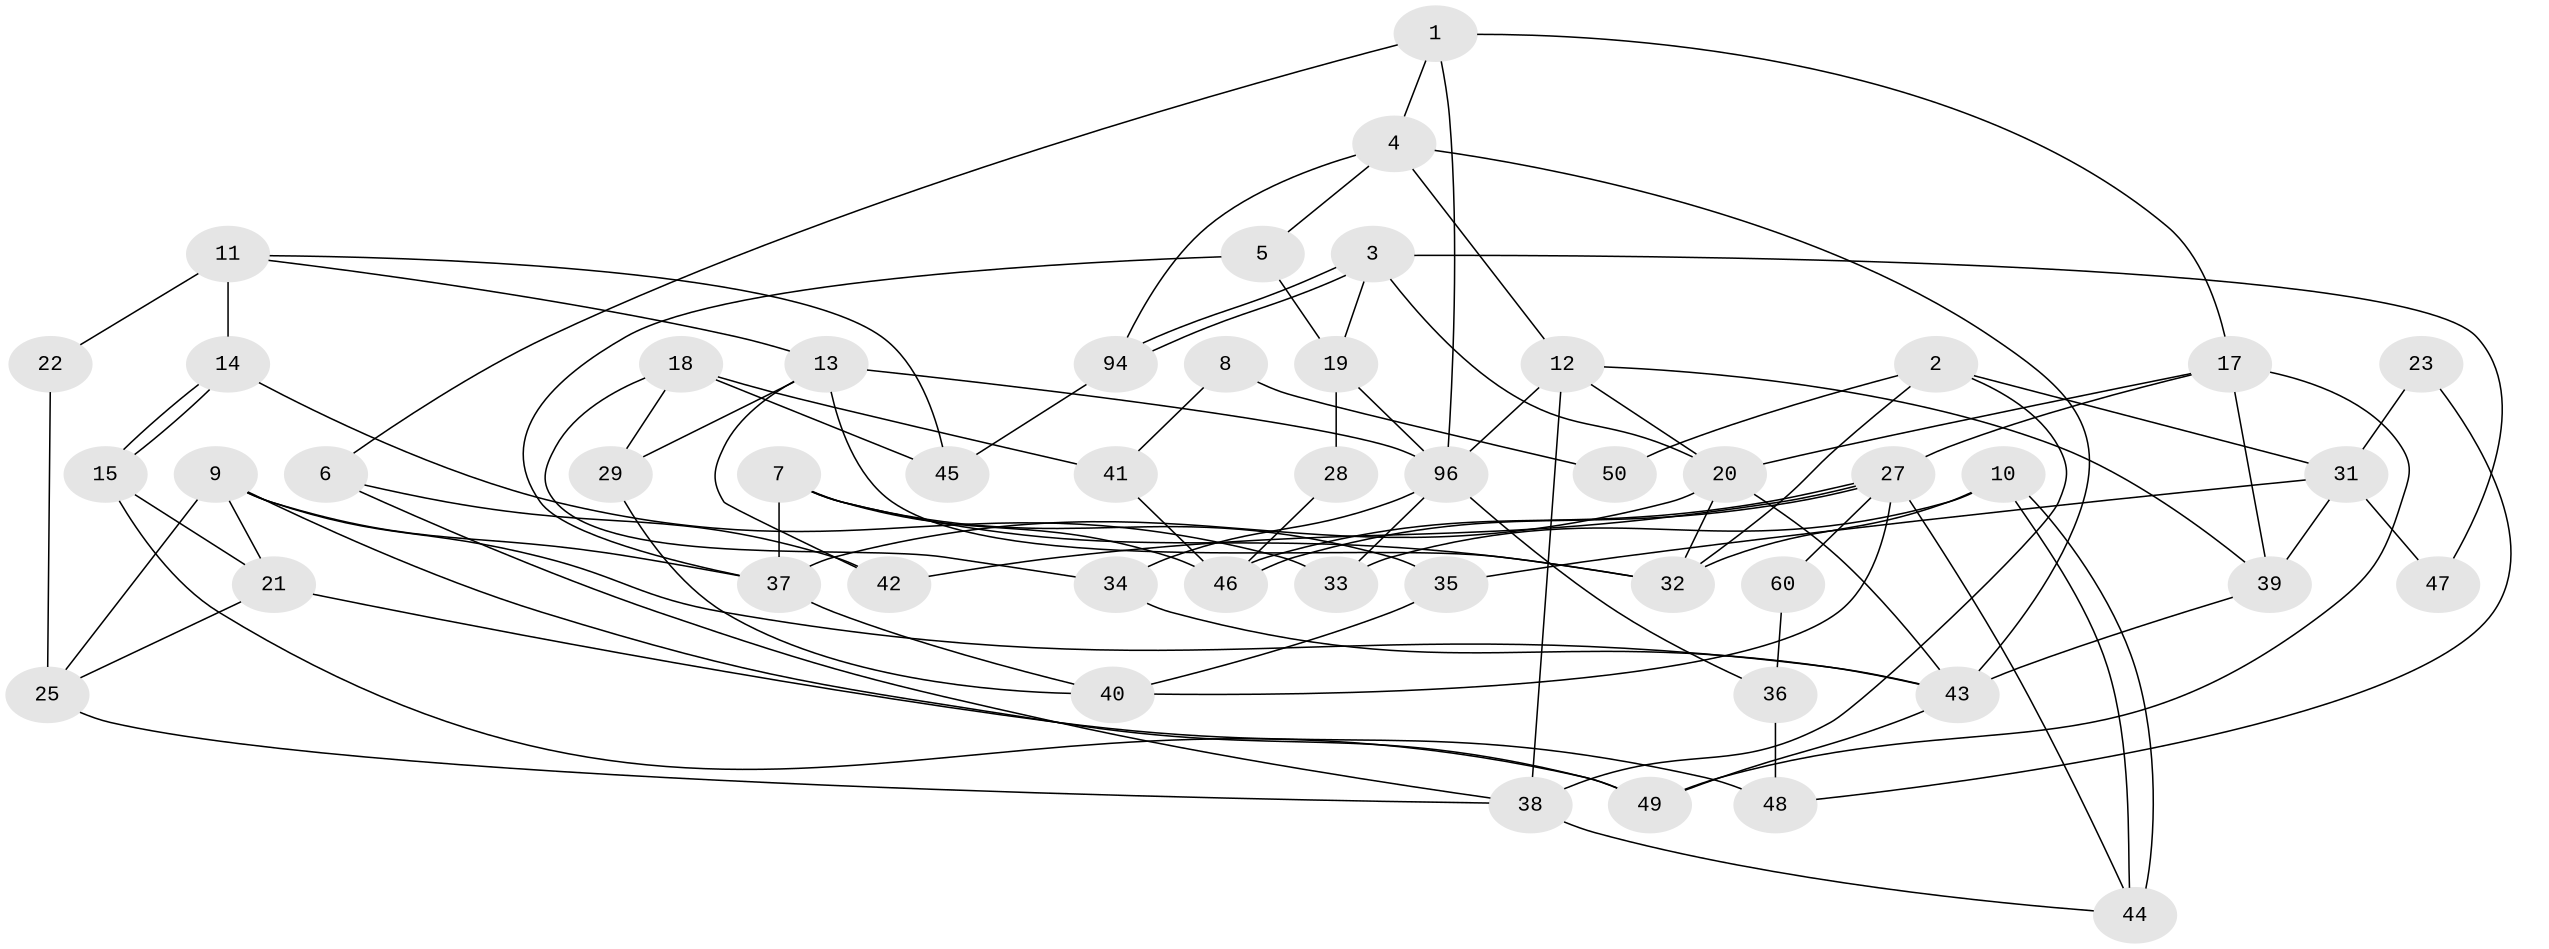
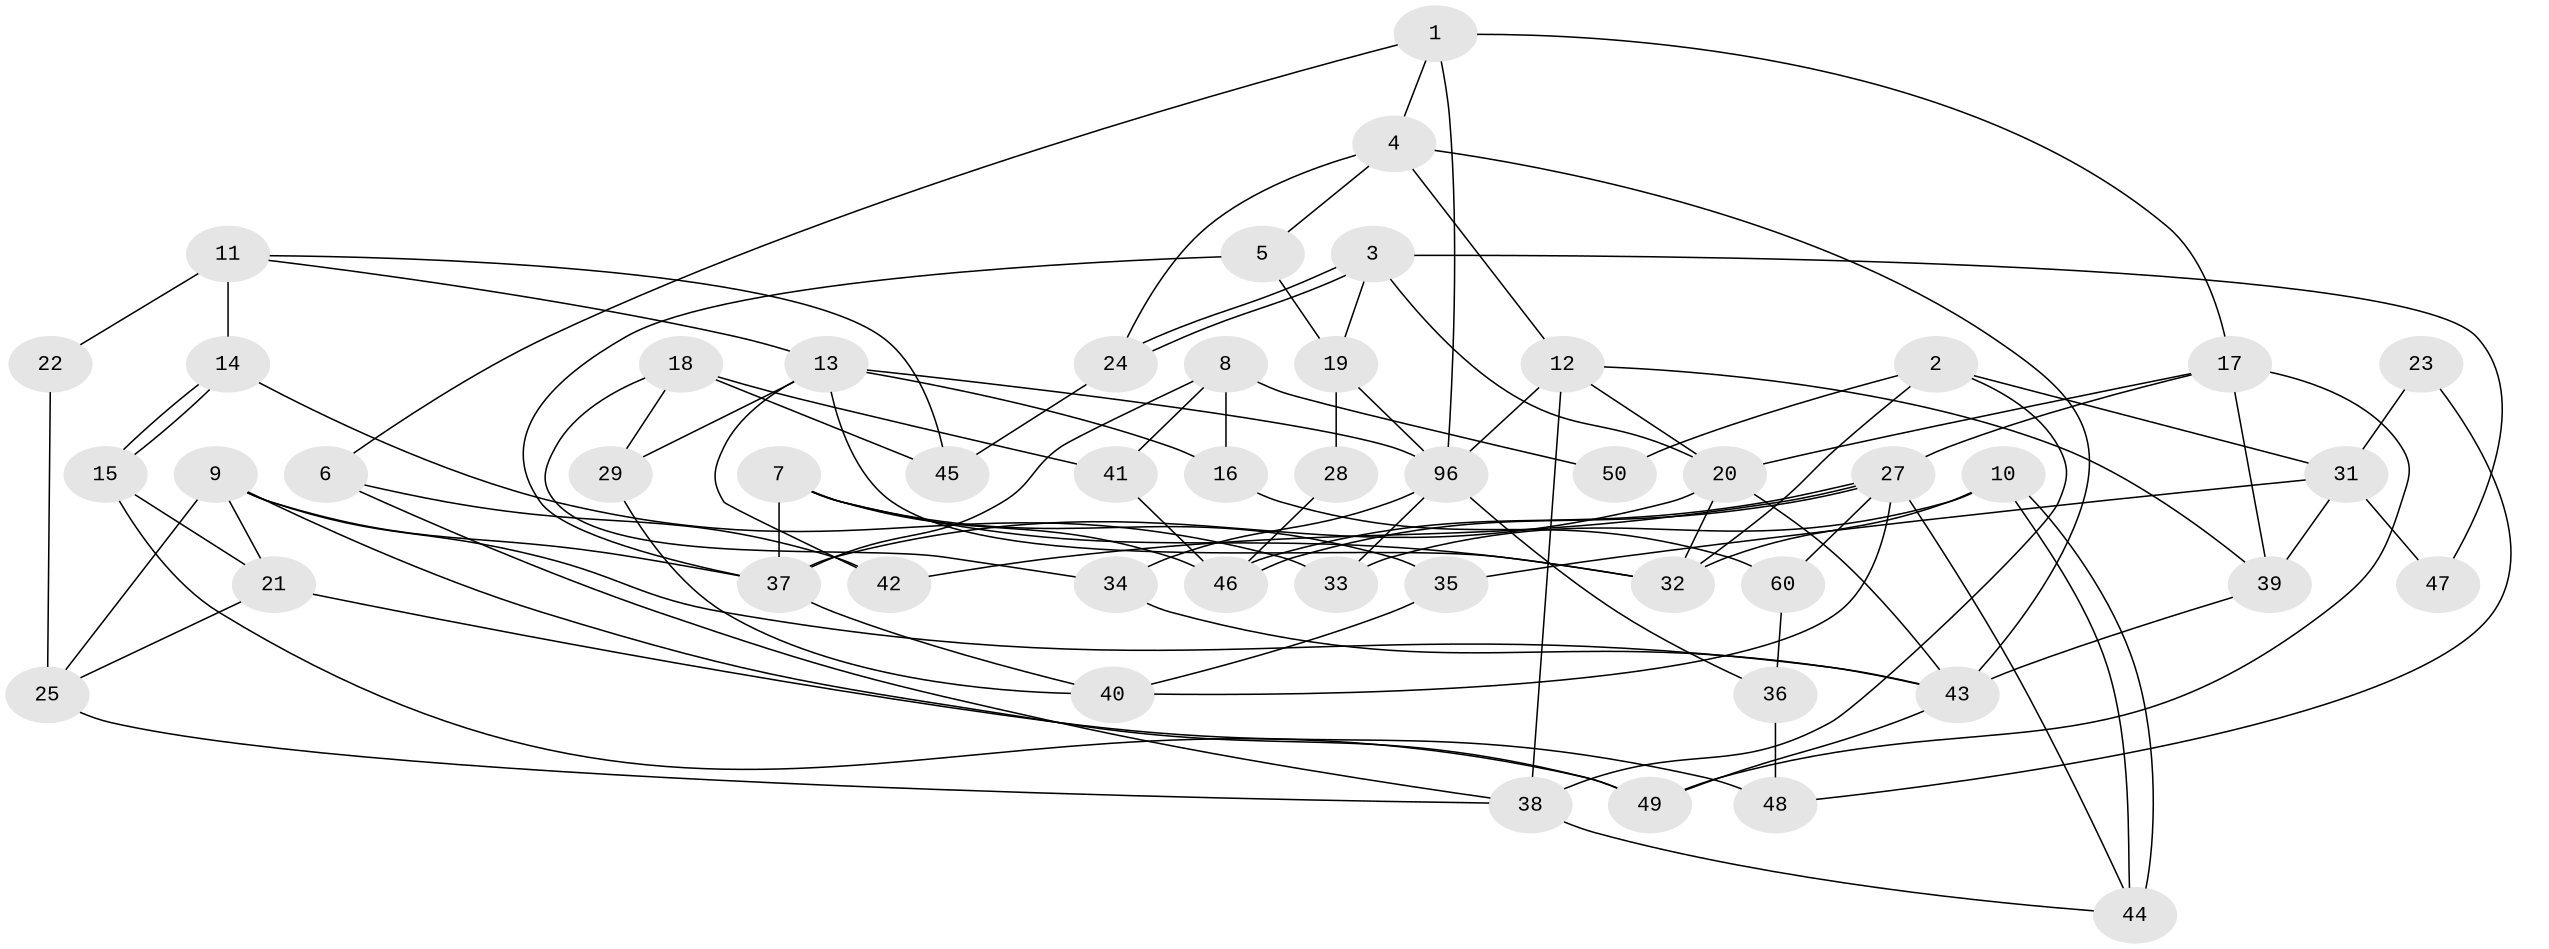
  graph {
    fontname="Liberation Mono"
    node [color=gray90 fontname="Liberation Mono" style=filled]
    edge [fontname="Liberation Mono"]
    1
    4
    6
    17
    n5 [label=96]
-   24 [label=94]
+   24
    5
    12
    43
    38
    42
    20
    49
    39
    27
    33
    34
    36
    2
    31
    32
    50
    47
    35
    44
    3
    19
    28
    37
    45
    40
    7
    46
    8
+   16
    41
    n37 [label=60]
    9
    21
    25
    48
    10
    11
    13
    14
    22
    29
    15
    18
    23
    1 -- 4
    1 -- 6
    1 -- 17
    1 -- n5
    4 -- 24
    4 -- 5
    4 -- 12
    4 -- 43
    6 -- 38
    6 -- 42
    17 -- 20
    17 -- 49
    17 -- 39
    17 -- 27
    n5 -- 33
    n5 -- 34
    n5 -- 36
    24 -- 45
    5 -- 19
    5 -- 37
    12 -- n5
    12 -- 38
    12 -- 20
    12 -- 39
    43 -- 49
    38 -- 44
    20 -- 43
    20 -- 32
    20 -- 37
    39 -- 43
    27 -- 42
    27 -- 44
    27 -- 40
    27 -- 46
    27 -- 46
    27 -- n37
    34 -- 43
    36 -- 48
    2 -- 38
    2 -- 31
    2 -- 32
    2 -- 50
    31 -- 39
    31 -- 47
    31 -- 35
    35 -- 40
    3 -- 24
    3 -- 24
    3 -- 20
    3 -- 47
    3 -- 19
    19 -- n5
    19 -- 28
    28 -- 46
    37 -- 40
    7 -- 32
    7 -- 35
    7 -- 37
    7 -- 46
    8 -- 50
+   8 -- 37
+   8 -- 16
    8 -- 41
+   16 -- n37
    41 -- 46
    n37 -- 36
    9 -- 43
    9 -- 49
    9 -- 37
    9 -- 21
    9 -- 25
    21 -- 25
    21 -- 48
    25 -- 38
    10 -- 33
    10 -- 32
    10 -- 44
    10 -- 44
    11 -- 45
    11 -- 13
    11 -- 14
    11 -- 22
    13 -- n5
    13 -- 42
    13 -- 32
+   13 -- 16
    13 -- 29
    14 -- 33
    14 -- 15
    14 -- 15
    22 -- 25
    29 -- 40
    15 -- 49
    15 -- 21
    18 -- 34
    18 -- 45
    18 -- 41
    18 -- 29
    23 -- 31
    23 -- 48
  }
